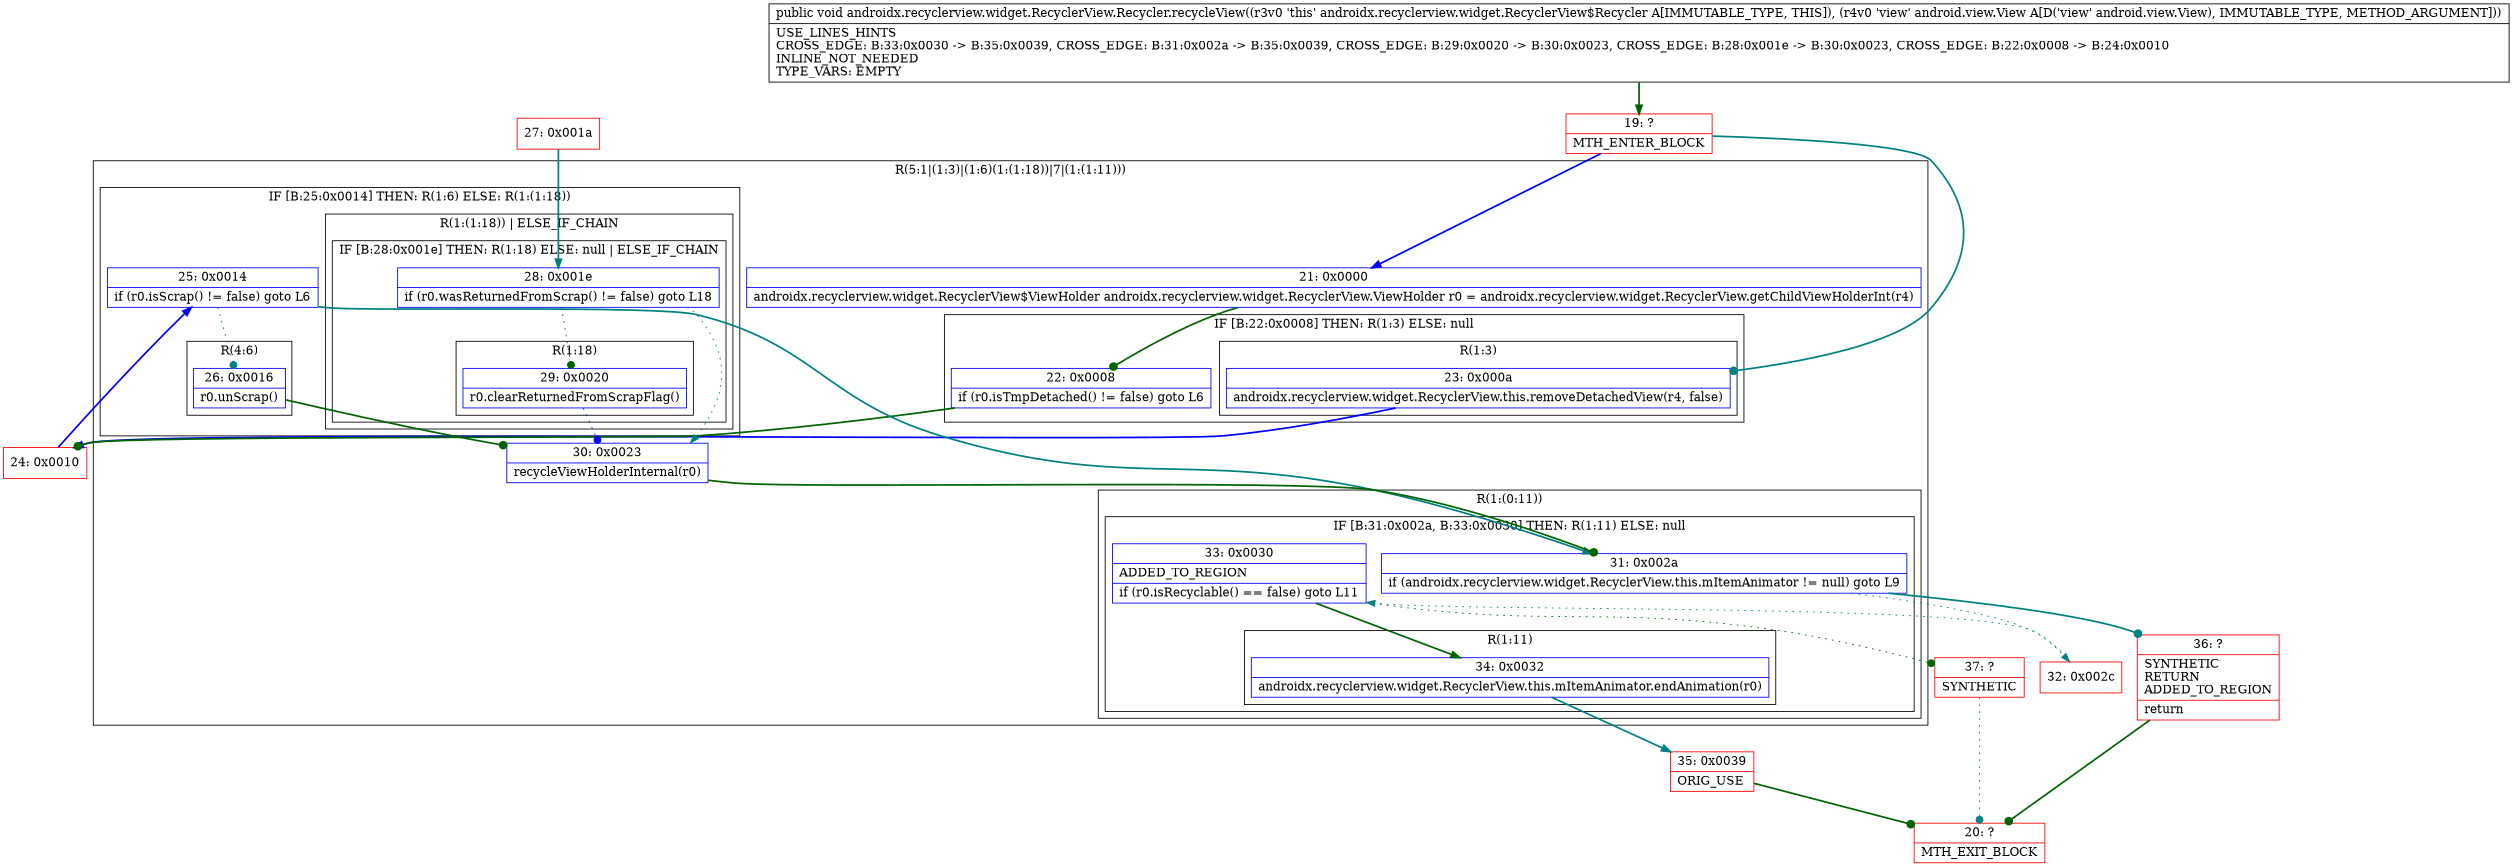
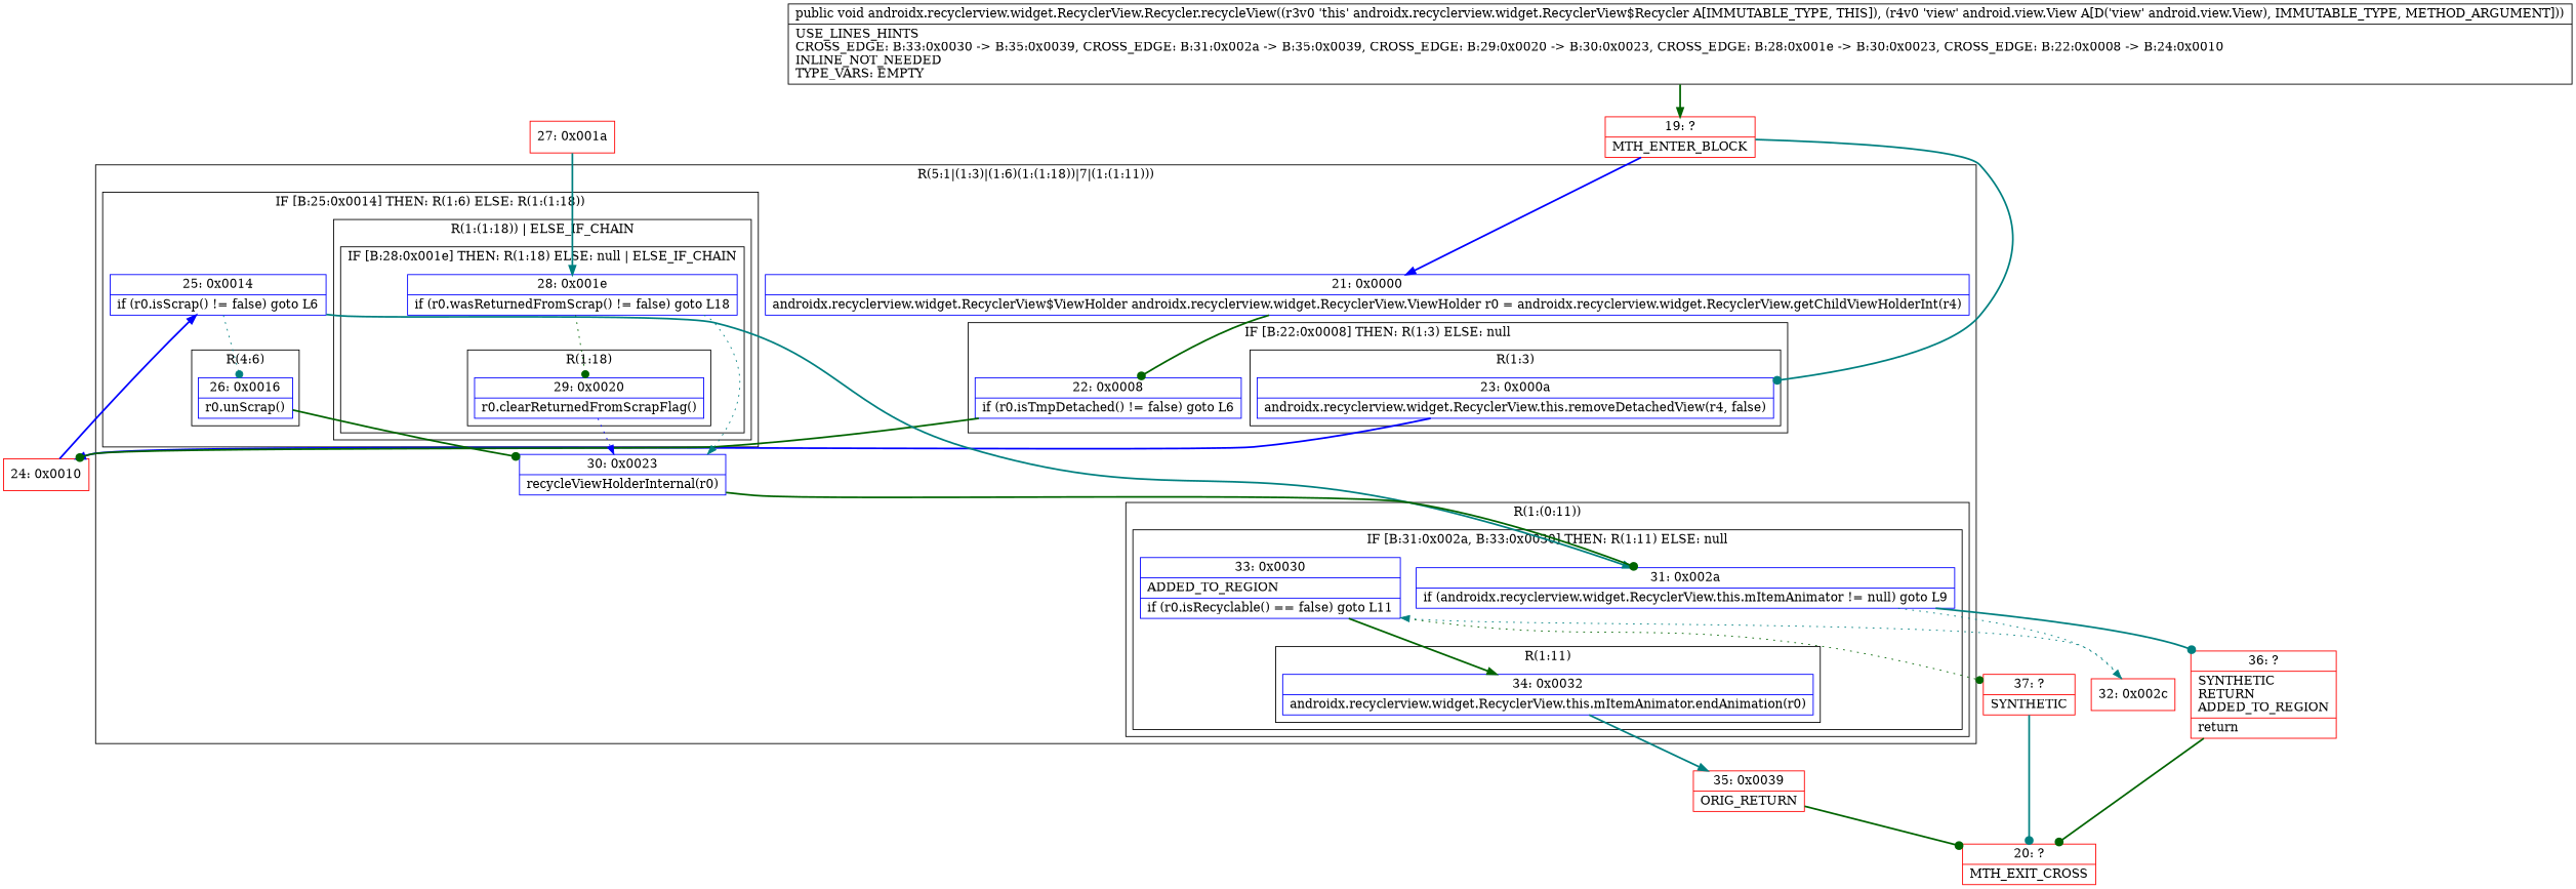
  digraph {
    node [color=blue shape=record]
    edge [arrowhead=dot color=darkgreen style=bold]
    n1 [label="{23\:\ 0x000a|androidx.recyclerview.widget.RecyclerView.this.removeDetachedView(r4, false)\l}"]
    n2 [label="{22\:\ 0x0008|if (r0.isTmpDetached() != false) goto L6\l}"]
    n3 [label="{26\:\ 0x0016|r0.unScrap()\l}"]
    n4 [label="{29\:\ 0x0020|r0.clearReturnedFromScrapFlag()\l}"]
    n5 [label="{28\:\ 0x001e|if (r0.wasReturnedFromScrap() != false) goto L18\l}"]
    n6 [label="{25\:\ 0x0014|if (r0.isScrap() != false) goto L6\l}"]
    n7 [label="{34\:\ 0x0032|androidx.recyclerview.widget.RecyclerView.this.mItemAnimator.endAnimation(r0)\l}"]
    n8 [label="{31\:\ 0x002a|if (androidx.recyclerview.widget.RecyclerView.this.mItemAnimator != null) goto L9\l}"]
    n9 [label="{33\:\ 0x0030|ADDED_TO_REGION\l|if (r0.isRecyclable() == false) goto L11\l}"]
    n10 [label="{21\:\ 0x0000|androidx.recyclerview.widget.RecyclerView$ViewHolder androidx.recyclerview.widget.RecyclerView.ViewHolder r0 = androidx.recyclerview.widget.RecyclerView.getChildViewHolderInt(r4)\l}"]
    n11 [label="{30\:\ 0x0023|recycleViewHolderInternal(r0)\l}"]
    n12 [color=red label="{24\:\ 0x0010}"]
-   n13 [color=red label="{35\:\ 0x0039|ORIG_USE\l}"]
+   n13 [color=red label="{35\:\ 0x0039|ORIG_RETURN\l}"]
    n14 [color=red label="{32\:\ 0x002c}"]
    n15 [color=red label="{36\:\ ?|SYNTHETIC\lRETURN\lADDED_TO_REGION\l|return\l}"]
    n16 [color=red label="{37\:\ ?|SYNTHETIC\l}"]
    n17 [color=red label="{27\:\ 0x001a}"]
-   n18 [color=red label="{20\:\ ?|MTH_EXIT_BLOCK\l}"]
+   n18 [color=red label="{20\:\ ?|MTH_EXIT_CROSS\l}"]
    n19 [color=red label="{19\:\ ?|MTH_ENTER_BLOCK\l}"]
    n20 [label="{public void androidx.recyclerview.widget.RecyclerView.Recycler.recycleView((r3v0 'this' androidx.recyclerview.widget.RecyclerView$Recycler A[IMMUTABLE_TYPE, THIS]), (r4v0 'view' android.view.View A[D('view' android.view.View), IMMUTABLE_TYPE, METHOD_ARGUMENT]))  | USE_LINES_HINTS\lCROSS_EDGE: B:33:0x0030 \-\> B:35:0x0039, CROSS_EDGE: B:31:0x002a \-\> B:35:0x0039, CROSS_EDGE: B:29:0x0020 \-\> B:30:0x0023, CROSS_EDGE: B:28:0x001e \-\> B:30:0x0023, CROSS_EDGE: B:22:0x0008 \-\> B:24:0x0010\lINLINE_NOT_NEEDED\lTYPE_VARS: EMPTY\l}" color=""]
    subgraph cluster_1 {
      label="R(5:1|(1:3)|(1:6)(1:(1:18))|7|(1:(1:11)))"
      n10
      n11
      subgraph cluster_2 {
        label="IF [B:22:0x0008] THEN: R(1:3) ELSE: null"
        n2
        subgraph cluster_3 {
          label="R(1:3)"
          n1
        }
      }
      subgraph cluster_4 {
        label="IF [B:25:0x0014] THEN: R(1:6) ELSE: R(1:(1:18))"
        n6
        subgraph cluster_5 {
          label="R(4:6)"
          n3
        }
        subgraph cluster_6 {
          label="R(1:(1:18)) | ELSE_IF_CHAIN\l"
          subgraph cluster_7 {
            label="IF [B:28:0x001e] THEN: R(1:18) ELSE: null | ELSE_IF_CHAIN\l"
            n5
            subgraph cluster_8 {
              label="R(1:18)"
              n4
            }
          }
        }
      }
      subgraph cluster_9 {
        label="R(1:(0:11))"
        subgraph cluster_10 {
          label="IF [B:31:0x002a, B:33:0x0030] THEN: R(1:11) ELSE: null"
          n8
          n9
          subgraph cluster_11 {
            label="R(1:11)"
            n7
          }
        }
      }
    }
    n1 -> n12 [arrowhead=normal color=blue]
    n2 -> n12
    n3 -> n11
-   n4 -> n11 [color=blue style=dotted]
+   n4 -> n11 [arrowhead=normal color=blue style=dotted]
    n5 -> n4 [style=dotted]
    n5 -> n11 [arrowhead=normal color=teal style=dotted]
    n6 -> n3 [color=teal style=dotted]
    n6 -> n8 [arrowhead=normal color=teal]
    n7 -> n13 [arrowhead=normal color=teal]
    n8 -> n14 [arrowhead=normal color=teal style=dotted]
    n8 -> n15 [color=teal]
    n9 -> n7 [arrowhead=normal]
    n9 -> n16 [style=dotted]
    n10 -> n2
    n11 -> n8
    n12 -> n6 [arrowhead=normal color=blue]
    n13 -> n18
    n14 -> n9 [arrowhead=normal color=teal style=dotted]
    n15 -> n18
-   n16 -> n18 [color=teal style=dotted]
+   n16 -> n18 [color=teal]
    n17 -> n5 [arrowhead=normal color=teal]
    n19 -> n1 [color=teal]
    n19 -> n10 [arrowhead=normal color=blue]
    n20 -> n19 [arrowhead=normal]
  }
